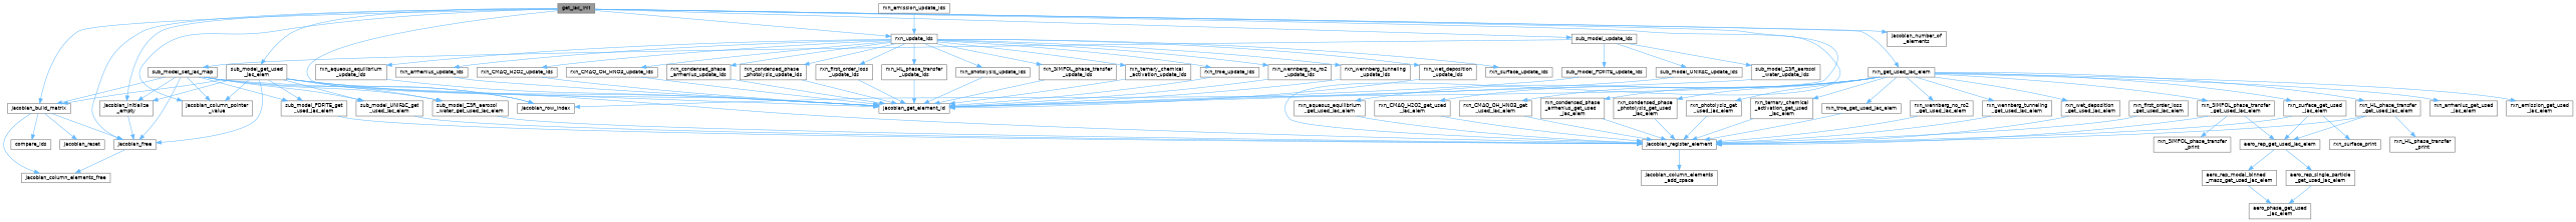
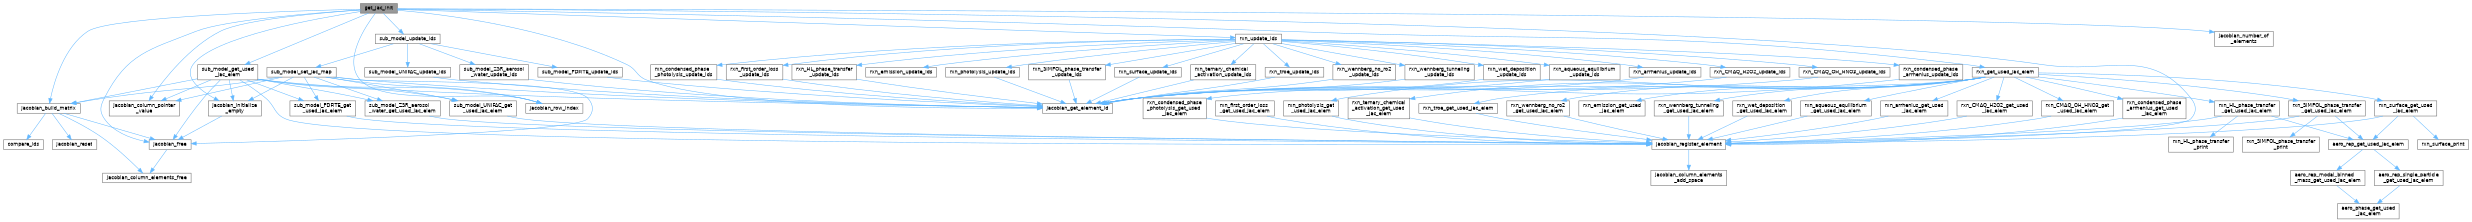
  digraph {
    rankdir=TB
    node [color=grey40 fillcolor=white fontname=Helvetica fontsize=10 shape=box style=filled]
    edge [color=steelblue1 fontname=Helvetica fontsize=10 labelfontname=Helvetica labelfontsize=10 style=solid]
    n1 [color=gray40 fillcolor=grey60 fontcolor=black height=0.2 label=get_jac_init width=0.4]
    n2 [height=0.2 label=jacobian_build_matrix width=0.4]
    n3 [height=0.2 label=jacobian_free width=0.4]
    n4 [height=0.2 label="jacobian_column_pointer\l_value" width=0.4]
    n5 [height=0.2 label=jacobian_get_element_id width=0.4]
    n6 [height=0.2 label="jacobian_initialize\l_empty" width=0.4]
    n7 [height=0.2 label="jacobian_number_of\l_elements" width=0.4]
    n8 [height=0.2 label=jacobian_register_element width=0.4]
    n9 [height=0.2 label=jacobian_row_index width=0.4]
    n10 [height=0.2 label=rxn_get_used_jac_elem width=0.4]
    n11 [height=0.2 label=rxn_update_ids width=0.4]
    n12 [height=0.2 label="sub_model_get_used\l_jac_elem" width=0.4]
    n13 [height=0.2 label=sub_model_update_ids width=0.4]
    n14 [height=0.2 label=compare_ids width=0.4]
    n15 [height=0.2 label=jacobian_column_elements_free width=0.4]
    n16 [height=0.2 label=jacobian_reset width=0.4]
    n17 [height=0.2 label="jacobian_column_elements\l_add_space" width=0.4]
    n18 [height=0.2 label="rxn_aqueous_equilibrium\l_get_used_jac_elem" width=0.4]
    n19 [height=0.2 label="rxn_arrhenius_get_used\l_jac_elem" width=0.4]
    n20 [height=0.2 label="rxn_CMAQ_H2O2_get_used\l_jac_elem" width=0.4]
    n21 [height=0.2 label="rxn_CMAQ_OH_HNO3_get\l_used_jac_elem" width=0.4]
    n22 [height=0.2 label="rxn_condensed_phase\l_arrhenius_get_used\l_jac_elem" width=0.4]
    n23 [height=0.2 label="rxn_condensed_phase\l_photolysis_get_used\l_jac_elem" width=0.4]
    n24 [height=0.2 label="rxn_emission_get_used\l_jac_elem" width=0.4]
    n25 [height=0.2 label="rxn_HL_phase_transfer\l_get_used_jac_elem" width=0.4]
    n26 [height=0.2 label="rxn_photolysis_get\l_used_jac_elem" width=0.4]
    n27 [height=0.2 label="rxn_SIMPOL_phase_transfer\l_get_used_jac_elem" width=0.4]
    n28 [height=0.2 label="rxn_surface_get_used\l_jac_elem" width=0.4]
    n29 [height=0.2 label="rxn_ternary_chemical\l_activation_get_used\l_jac_elem" width=0.4]
    n30 [height=0.2 label=rxn_troe_get_used_jac_elem width=0.4]
    n31 [height=0.2 label="rxn_wennberg_no_ro2\l_get_used_jac_elem" width=0.4]
    n32 [height=0.2 label="rxn_wennberg_tunneling\l_get_used_jac_elem" width=0.4]
    n33 [height=0.2 label="rxn_wet_deposition\l_get_used_jac_elem" width=0.4]
    n34 [height=0.2 label="rxn_aqueous_equilibrium\l_update_ids" width=0.4]
    n35 [height=0.2 label=rxn_arrhenius_update_ids width=0.4]
    n36 [height=0.2 label=rxn_CMAQ_H2O2_update_ids width=0.4]
    n37 [height=0.2 label=rxn_CMAQ_OH_HNO3_update_ids width=0.4]
    n38 [height=0.2 label="rxn_condensed_phase\l_arrhenius_update_ids" width=0.4]
    n39 [height=0.2 label="rxn_condensed_phase\l_photolysis_update_ids" width=0.4]
    n40 [height=0.2 label=rxn_emission_update_ids width=0.4]
    n41 [height=0.2 label="rxn_first_order_loss\l_update_ids" width=0.4]
    n42 [height=0.2 label="rxn_HL_phase_transfer\l_update_ids" width=0.4]
    n43 [height=0.2 label=rxn_photolysis_update_ids width=0.4]
    n44 [height=0.2 label="rxn_SIMPOL_phase_transfer\l_update_ids" width=0.4]
    n45 [height=0.2 label=rxn_surface_update_ids width=0.4]
    n46 [height=0.2 label="rxn_ternary_chemical\l_activation_update_ids" width=0.4]
    n47 [height=0.2 label=rxn_troe_update_ids width=0.4]
    n48 [height=0.2 label="rxn_wennberg_no_ro2\l_update_ids" width=0.4]
    n49 [height=0.2 label="rxn_wennberg_tunneling\l_update_ids" width=0.4]
    n50 [height=0.2 label="rxn_wet_deposition\l_update_ids" width=0.4]
    n51 [height=0.2 label="sub_model_PDFiTE_get\l_used_jac_elem" width=0.4]
    n52 [height=0.2 label="sub_model_UNIFAC_get\l_used_jac_elem" width=0.4]
    n53 [height=0.2 label="sub_model_ZSR_aerosol\l_water_get_used_jac_elem" width=0.4]
    n54 [height=0.2 label=sub_model_PDFiTE_update_ids width=0.4]
    n55 [height=0.2 label=sub_model_set_jac_map width=0.4]
    n56 [height=0.2 label=sub_model_UNIFAC_update_ids width=0.4]
    n57 [height=0.2 label="sub_model_ZSR_aerosol\l_water_update_ids" width=0.4]
    n58 [height=0.2 label="rxn_first_order_loss\l_get_used_jac_elem" width=0.4]
    n59 [height=0.2 label=aero_rep_get_used_jac_elem width=0.4]
    n60 [height=0.2 label="rxn_HL_phase_transfer\l_print" width=0.4]
    n61 [height=0.2 label="rxn_SIMPOL_phase_transfer\l_print" width=0.4]
    n62 [height=0.2 label=rxn_surface_print width=0.4]
    n63 [height=0.2 label="aero_rep_modal_binned\l_mass_get_used_jac_elem" width=0.4]
    n64 [height=0.2 label="aero_rep_single_particle\l_get_used_jac_elem" width=0.4]
    n65 [height=0.2 label="aero_phase_get_used\l_jac_elem" width=0.4]
    n1 -> n2
    n1 -> n3
    n1 -> n4
    n1 -> n5
    n1 -> n6
    n1 -> n7
    n1 -> n8
    n1 -> n9
    n1 -> n10
    n1 -> n11
    n1 -> n12
    n1 -> n13
    n2 -> n3
    n2 -> n14
    n2 -> n15
    n2 -> n16
    n3 -> n15
    n6 -> n3
    n8 -> n17
    n10 -> n18
    n10 -> n19
    n10 -> n20
    n10 -> n21
    n10 -> n22
    n10 -> n23
    n10 -> n24
    n10 -> n25
    n10 -> n26
    n10 -> n27
    n10 -> n28
    n10 -> n29
    n10 -> n30
    n10 -> n31
    n10 -> n32
    n10 -> n33
    n11 -> n34
    n11 -> n35
    n11 -> n36
    n11 -> n37
    n11 -> n38
    n11 -> n39
-   n40 -> n11
+   n11 -> n40
    n11 -> n41
    n11 -> n42
    n11 -> n43
    n11 -> n44
    n11 -> n45
    n11 -> n46
    n11 -> n47
    n11 -> n48
    n11 -> n49
    n11 -> n50
    n12 -> n2
    n12 -> n3
    n12 -> n4
    n12 -> n5
    n12 -> n6
    n12 -> n8
    n12 -> n9
    n12 -> n51
    n12 -> n52
    n12 -> n53
    n13 -> n54
    n13 -> n55
    n13 -> n56
    n13 -> n57
    n18 -> n8
+   n19 -> n8
    n20 -> n8
    n21 -> n8
    n22 -> n8
    n23 -> n8
    n25 -> n8
    n25 -> n59
    n25 -> n60
    n26 -> n8
    n27 -> n8
    n27 -> n59
    n27 -> n61
    n28 -> n8
    n28 -> n59
    n28 -> n62
    n29 -> n8
    n30 -> n8
    n31 -> n8
    n32 -> n8
    n33 -> n8
    n34 -> n5
    n35 -> n5
    n36 -> n5
    n37 -> n5
    n38 -> n5
    n39 -> n5
    n41 -> n5
    n42 -> n5
    n43 -> n5
    n44 -> n5
+   n45 -> n5
    n46 -> n5
    n47 -> n5
    n48 -> n5
    n49 -> n5
    n50 -> n5
    n51 -> n8
    n52 -> n8
    n53 -> n8
    n54 -> n5
    n55 -> n2
    n55 -> n3
    n55 -> n4
    n55 -> n5
    n55 -> n6
    n55 -> n9
    n55 -> n51
    n55 -> n52
    n55 -> n53
    n56 -> n5
    n57 -> n5
    n58 -> n8
    n59 -> n63
    n59 -> n64
    n63 -> n65
    n64 -> n65
  }
